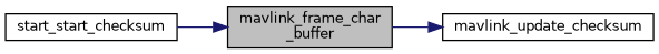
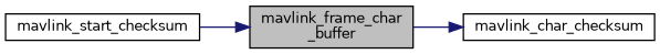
  digraph {
    rankdir=LR
    node [color=black fillcolor=white fontname=Helvetica fontsize=10 shape=record style=filled]
    edge [color=midnightblue fontname=Helvetica fontsize=10 labelfontname=Helvetica labelfontsize=10 style=solid]
    n1 [fillcolor=grey75 fontcolor=black height=0.2 label="mavlink_frame_char\l_buffer" width=0.4]
-   n2 [height=0.2 label=mavlink_update_checksum width=0.4]
-   n3 [height=0.2 label=start_start_checksum width=0.4]
+   n2 [height=0.2 label=mavlink_char_checksum width=0.4]
+   n3 [height=0.2 label=mavlink_start_checksum width=0.4]
    n1 -> n2
    n3 -> n1
  }
